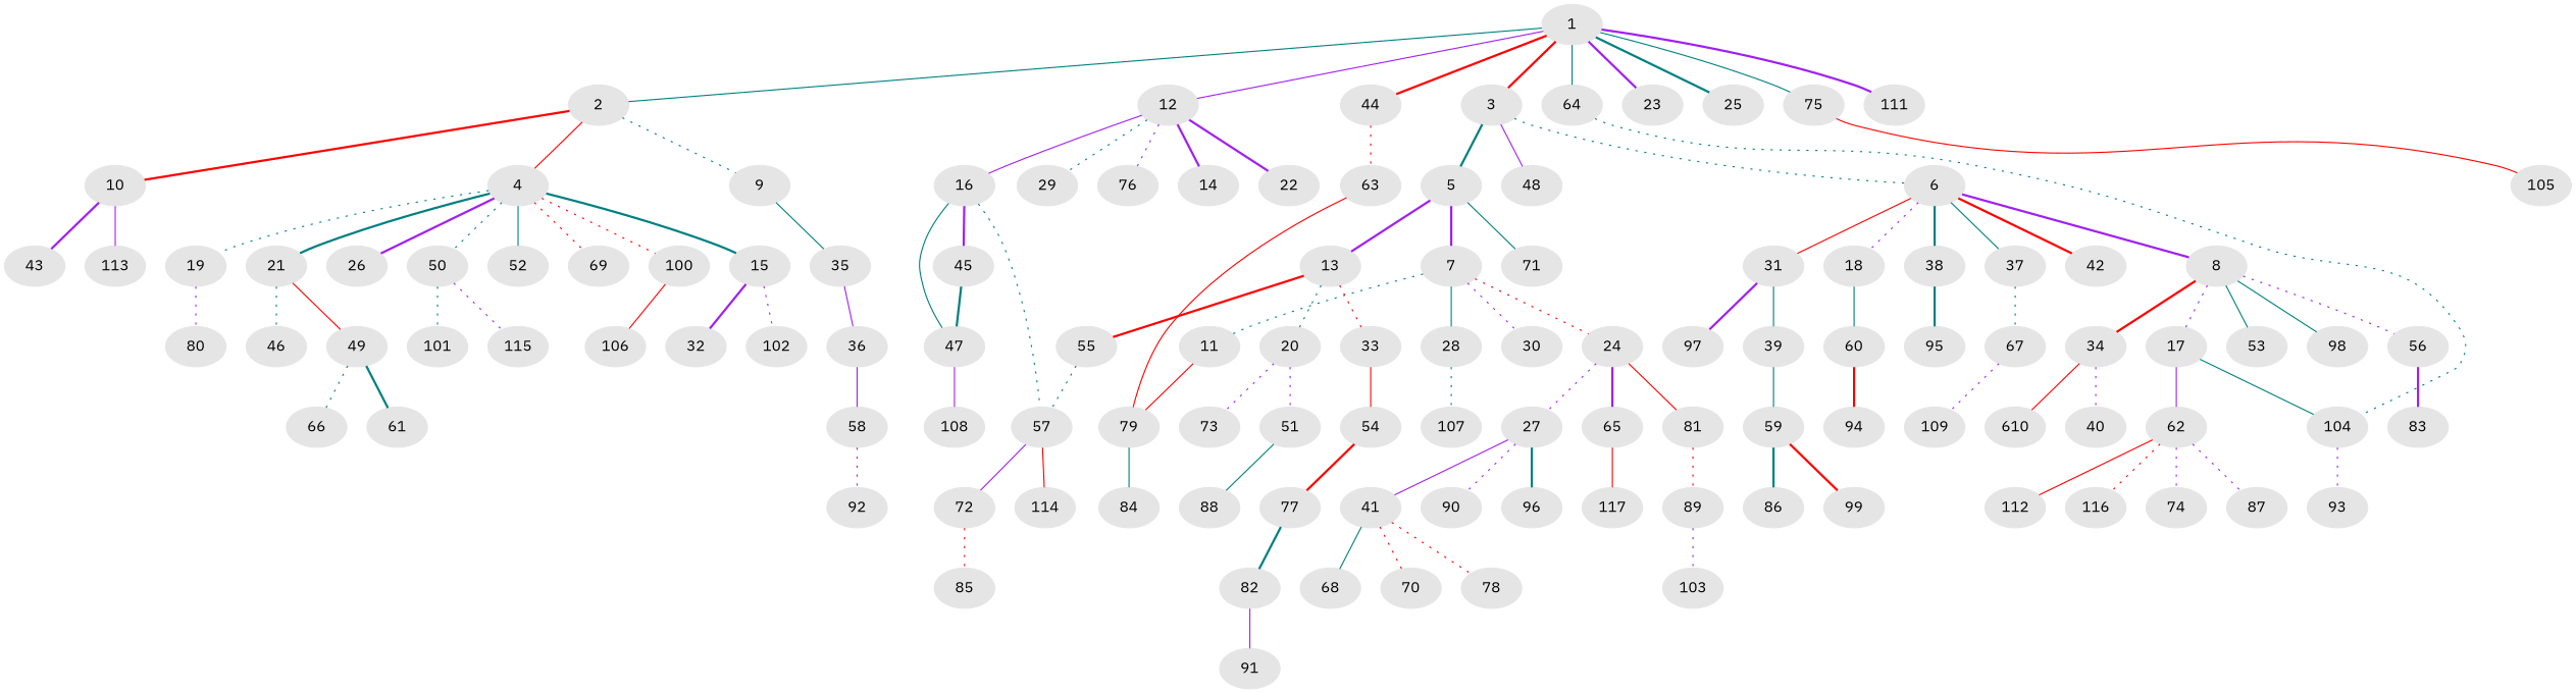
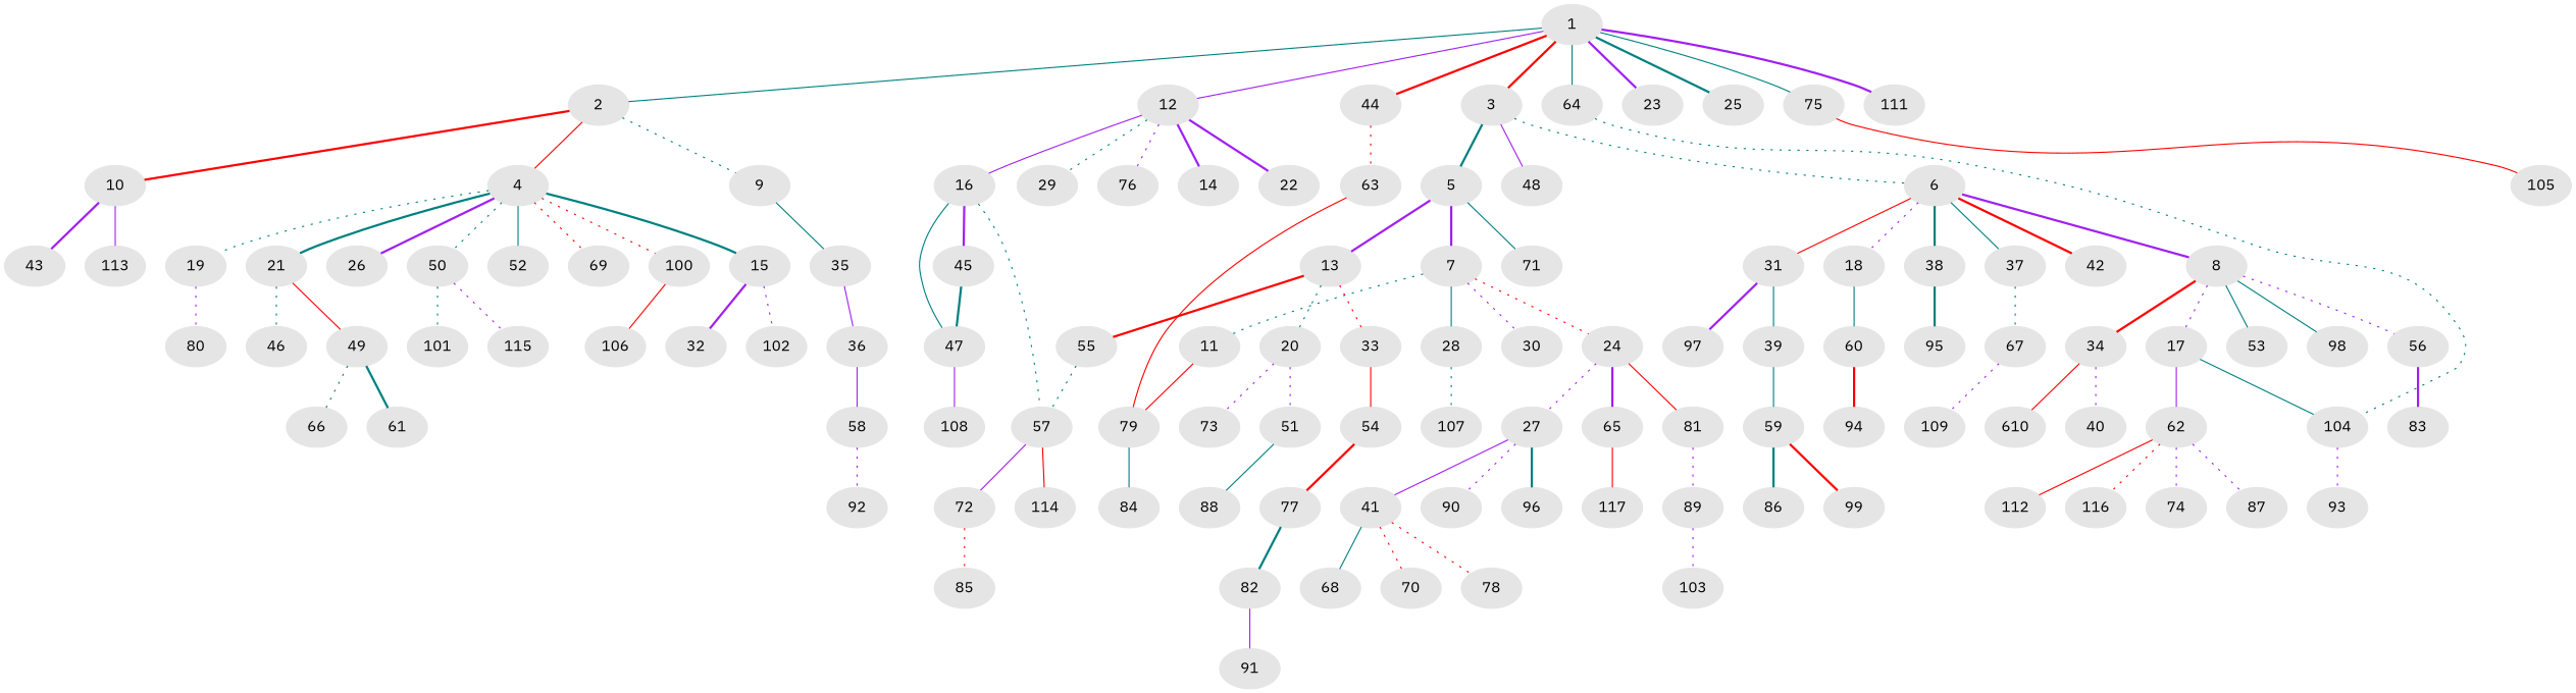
  graph {
    fontname="IBM Plex Sans"
    node [color=gray90 fontname="IBM Plex Sans" style=filled]
    edge [color=purple fontname="IBM Plex Sans" style=dotted]
    1
    2
    3
    12
    23
    25
    44
    64
    75
    111
    4
    9
    10
    5
    6
    48
    14
    16
    22
    29
    76
    63
    104
    105
    15
    19
    21
    26
    50
    52
    69
    100
    35
    43
    113
    7
    13
    71
    8
    18
    31
    37
    38
    42
    32
    102
    80
    46
    49
    101
    115
    106
    11
    24
    28
    30
    20
    33
    55
    17
    34
    53
    56
    98
    60
    39
    97
    67
    95
    79
    27
    65
    81
    107
    62
    40
    n77 [label=610]
    83
    36
    84
    45
    47
    57
    51
    73
    54
    108
    72
    114
    74
    87
    112
    116
    93
    94
    88
    61
    66
    41
    90
    96
    117
    89
    68
    70
    78
    59
    77
    58
    92
    109
    86
    99
    82
    85
    91
    103
    1 -- 2 [color=teal style=solid]
    1 -- 3 [color=red style=bold]
    1 -- 12 [style=solid]
    1 -- 23 [style=bold]
    1 -- 25 [color=teal style=bold]
    1 -- 44 [color=red style=bold]
    1 -- 64 [color=teal style=solid]
    1 -- 75 [color=teal style=solid]
    1 -- 111 [style=bold]
    2 -- 4 [color=red style=solid]
    2 -- 9 [color=teal]
    2 -- 10 [color=red style=bold]
    3 -- 5 [color=teal style=bold]
    3 -- 6 [color=teal]
    3 -- 48 [style=solid]
    12 -- 14 [style=bold]
    12 -- 16 [style=solid]
    12 -- 22 [style=bold]
    12 -- 29 [color=teal]
    12 -- 76
    44 -- 63 [color=red]
    64 -- 104 [color=teal]
    75 -- 105 [color=red style=solid]
    4 -- 15 [color=teal style=bold]
    4 -- 19 [color=teal]
    4 -- 21 [color=teal style=bold]
    4 -- 26 [style=bold]
    4 -- 50 [color=teal]
    4 -- 52 [color=teal style=solid]
    4 -- 69 [color=red]
    4 -- 100 [color=red]
    9 -- 35 [color=teal style=solid]
    10 -- 43 [style=bold]
    10 -- 113 [style=solid]
    5 -- 7 [style=bold]
    5 -- 13 [style=bold]
    5 -- 71 [color=teal style=solid]
    6 -- 8 [style=bold]
    6 -- 18
    6 -- 31 [color=red style=solid]
    6 -- 37 [color=teal style=solid]
    6 -- 38 [color=teal style=bold]
    6 -- 42 [color=red style=bold]
    16 -- 45 [style=bold]
    16 -- 47 [color=teal style=solid]
    16 -- 57 [color=teal]
    63 -- 79 [color=red style=solid]
    104 -- 93
    15 -- 32 [style=bold]
    15 -- 102
    19 -- 80
    21 -- 46 [color=teal]
    21 -- 49 [color=red style=solid]
    50 -- 101 [color=teal]
    50 -- 115
    100 -- 106 [color=red style=solid]
    35 -- 36 [style=solid]
    7 -- 11 [color=teal]
    7 -- 24 [color=red]
    7 -- 28 [color=teal style=solid]
    7 -- 30
    13 -- 20 [color=teal]
    13 -- 33 [color=red]
    13 -- 55 [color=red style=bold]
    8 -- 17
    8 -- 34 [color=red style=bold]
    8 -- 53 [color=teal style=solid]
    8 -- 56
    8 -- 98 [color=teal style=solid]
    18 -- 60 [color=teal style=solid]
    31 -- 39 [color=teal style=solid]
    31 -- 97 [style=bold]
    37 -- 67 [color=teal]
    38 -- 95 [color=teal style=bold]
    49 -- 61 [color=teal style=bold]
    49 -- 66 [color=teal]
    11 -- 79 [color=red style=solid]
    24 -- 27
    24 -- 65 [style=bold]
    24 -- 81 [color=red style=solid]
    28 -- 107 [color=teal]
    20 -- 51
    20 -- 73
    33 -- 54 [color=red style=solid]
    55 -- 57 [color=teal]
    17 -- 104 [color=teal style=solid]
    17 -- 62 [style=solid]
    34 -- 40
    34 -- n77 [color=red style=solid]
    56 -- 83 [style=bold]
    60 -- 94 [color=red style=bold]
    39 -- 59 [color=teal style=solid]
    67 -- 109
    79 -- 84 [color=teal style=solid]
    27 -- 41 [style=solid]
    27 -- 90
    27 -- 96 [color=teal style=bold]
    65 -- 117 [color=red style=solid]
-   81 -- 89 [color=red]
+   81 -- 89
    62 -- 74
    62 -- 87
    62 -- 112 [color=red style=solid]
    62 -- 116 [color=red]
    36 -- 58 [style=solid]
    45 -- 47 [color=teal style=bold]
    47 -- 108 [style=solid]
    57 -- 72 [style=solid]
    57 -- 114 [color=red style=solid]
    51 -- 88 [color=teal style=solid]
    54 -- 77 [color=red style=bold]
    72 -- 85 [color=red]
    41 -- 68 [color=teal style=solid]
    41 -- 70 [color=red]
    41 -- 78 [color=red]
    89 -- 103
    59 -- 86 [color=teal style=bold]
    59 -- 99 [color=red style=bold]
    77 -- 82 [color=teal style=bold]
    58 -- 92
    82 -- 91 [style=solid]
  }
